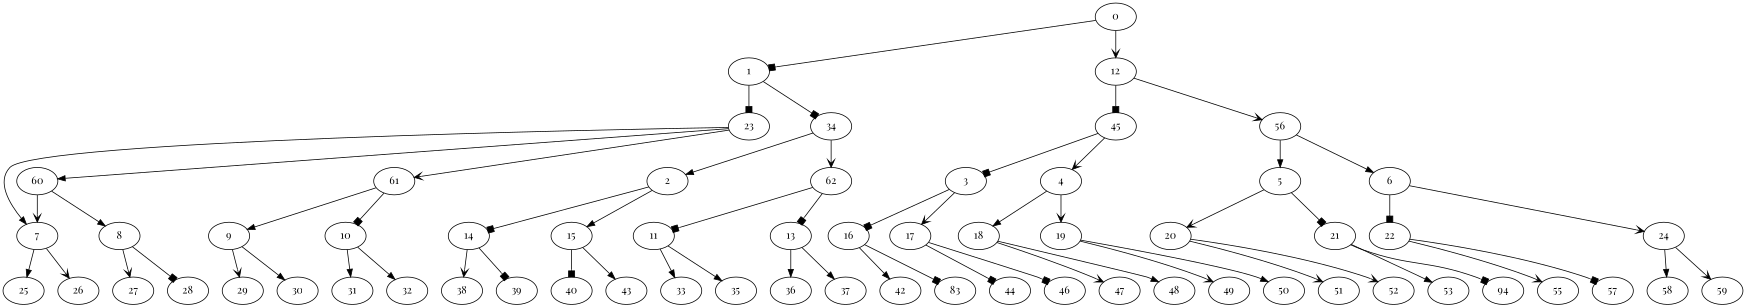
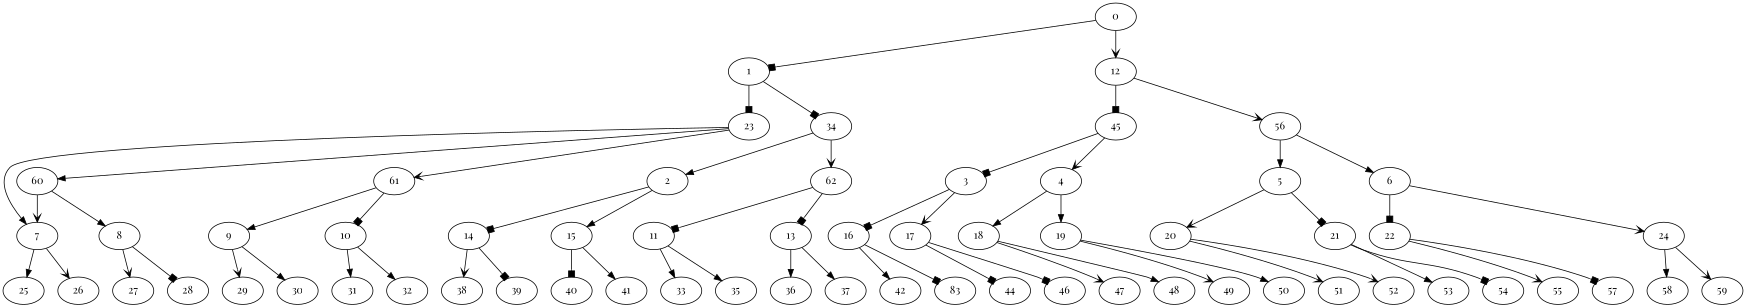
  digraph {
    fontname="Playfair Display"
    node [fontname="Playfair Display"]
    edge [arrowhead=normal fontname="Playfair Display" weight=0]
    0
    1
    12
    23
    34
    45
    56
    7
    60
    61
    2
    62
    14
    15
    38
    39
    40
-   41 [label=43]
+   41
    3
    16
    17
    42
    n23 [label=83]
    44
    46
    4
    18
    19
    47
    48
    49
    50
    5
    20
    21
    51
    52
    53
-   54 [label=94]
+   54
    6
    22
    24
    55
    57
    58
    59
    25
    26
    8
    27
    28
    9
    29
    30
    10
    31
    32
    11
    33
    35
    13
    36
    37
    0 -> 1 [arrowhead=box]
    0 -> 12 [arrowhead=vee weight=1]
    1 -> 23 [arrowhead=box weight=1]
    1 -> 34 [arrowhead=box]
    12 -> 45 [arrowhead=box weight=1]
    12 -> 56 [arrowhead=vee]
    23 -> 7
    23 -> 60
    23 -> 61 [arrowhead=vee]
    34 -> 2
    34 -> 62 [arrowhead=vee weight=1]
    45 -> 3 [arrowhead=box]
    45 -> 4 [arrowhead=vee]
    56 -> 5 [weight=1]
    56 -> 6
    7 -> 25
    7 -> 26 [arrowhead=vee]
    60 -> 7 [arrowhead=vee weight=1]
    60 -> 8
    61 -> 9
    61 -> 10 [arrowhead=box]
    2 -> 14 [arrowhead=box]
    2 -> 15
    62 -> 11 [arrowhead=box]
    62 -> 13 [arrowhead=box]
    14 -> 38 [arrowhead=vee]
    14 -> 39 [arrowhead=box]
    15 -> 40 [arrowhead=box weight=1]
    15 -> 41
    3 -> 16 [arrowhead=box]
    3 -> 17 [arrowhead=vee]
    16 -> 42
    16 -> n23 [arrowhead=box]
    17 -> 44 [arrowhead=box]
    17 -> 46 [arrowhead=box]
    4 -> 18
-   4 -> 19 [arrowhead=vee weight=1]
+   4 -> 19 [weight=1]
    18 -> 47 [arrowhead=vee]
    18 -> 48
    19 -> 49 [arrowhead=vee]
    19 -> 50
    5 -> 20 [arrowhead=vee]
    5 -> 21 [arrowhead=box]
    20 -> 51 [arrowhead=vee]
    20 -> 52 [arrowhead=vee]
    21 -> 53
    21 -> 54 [arrowhead=box]
    6 -> 22 [arrowhead=box weight=1]
    6 -> 24 [arrowhead=vee]
    22 -> 55 [arrowhead=vee]
    22 -> 57 [arrowhead=box]
    24 -> 58
    24 -> 59 [arrowhead=vee]
    8 -> 27 [arrowhead=vee]
    8 -> 28 [arrowhead=box]
    9 -> 29 [arrowhead=vee]
    9 -> 30
    10 -> 31
    10 -> 32
    11 -> 33
    11 -> 35
    13 -> 36 [weight=1]
    13 -> 37
  }
